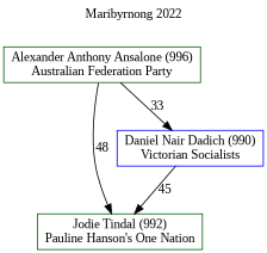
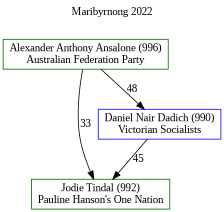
  digraph {
    fontname="Liberation Serif"
    label="Maribyrnong 2022"
    labelloc=t
    mclimit=10
    node [color=darkgreen fontname="Liberation Serif" shape=box]
    edge [fontname="Liberation Serif"]
    n1 [label="Jodie Tindal (992)\nPauline Hanson's One Nation"]
    n2 [color=blue label="Daniel Nair Dadich (990)\nVictorian Socialists"]
    n3 [label="Alexander Anthony Ansalone (996)\nAustralian Federation Party"]
    n2 -> n1 [label=45]
-   n3 -> n1 [label=48]
-   n3 -> n2 [label=33]
+   n3 -> n1 [label=33]
+   n3 -> n2 [label=48]
  }
